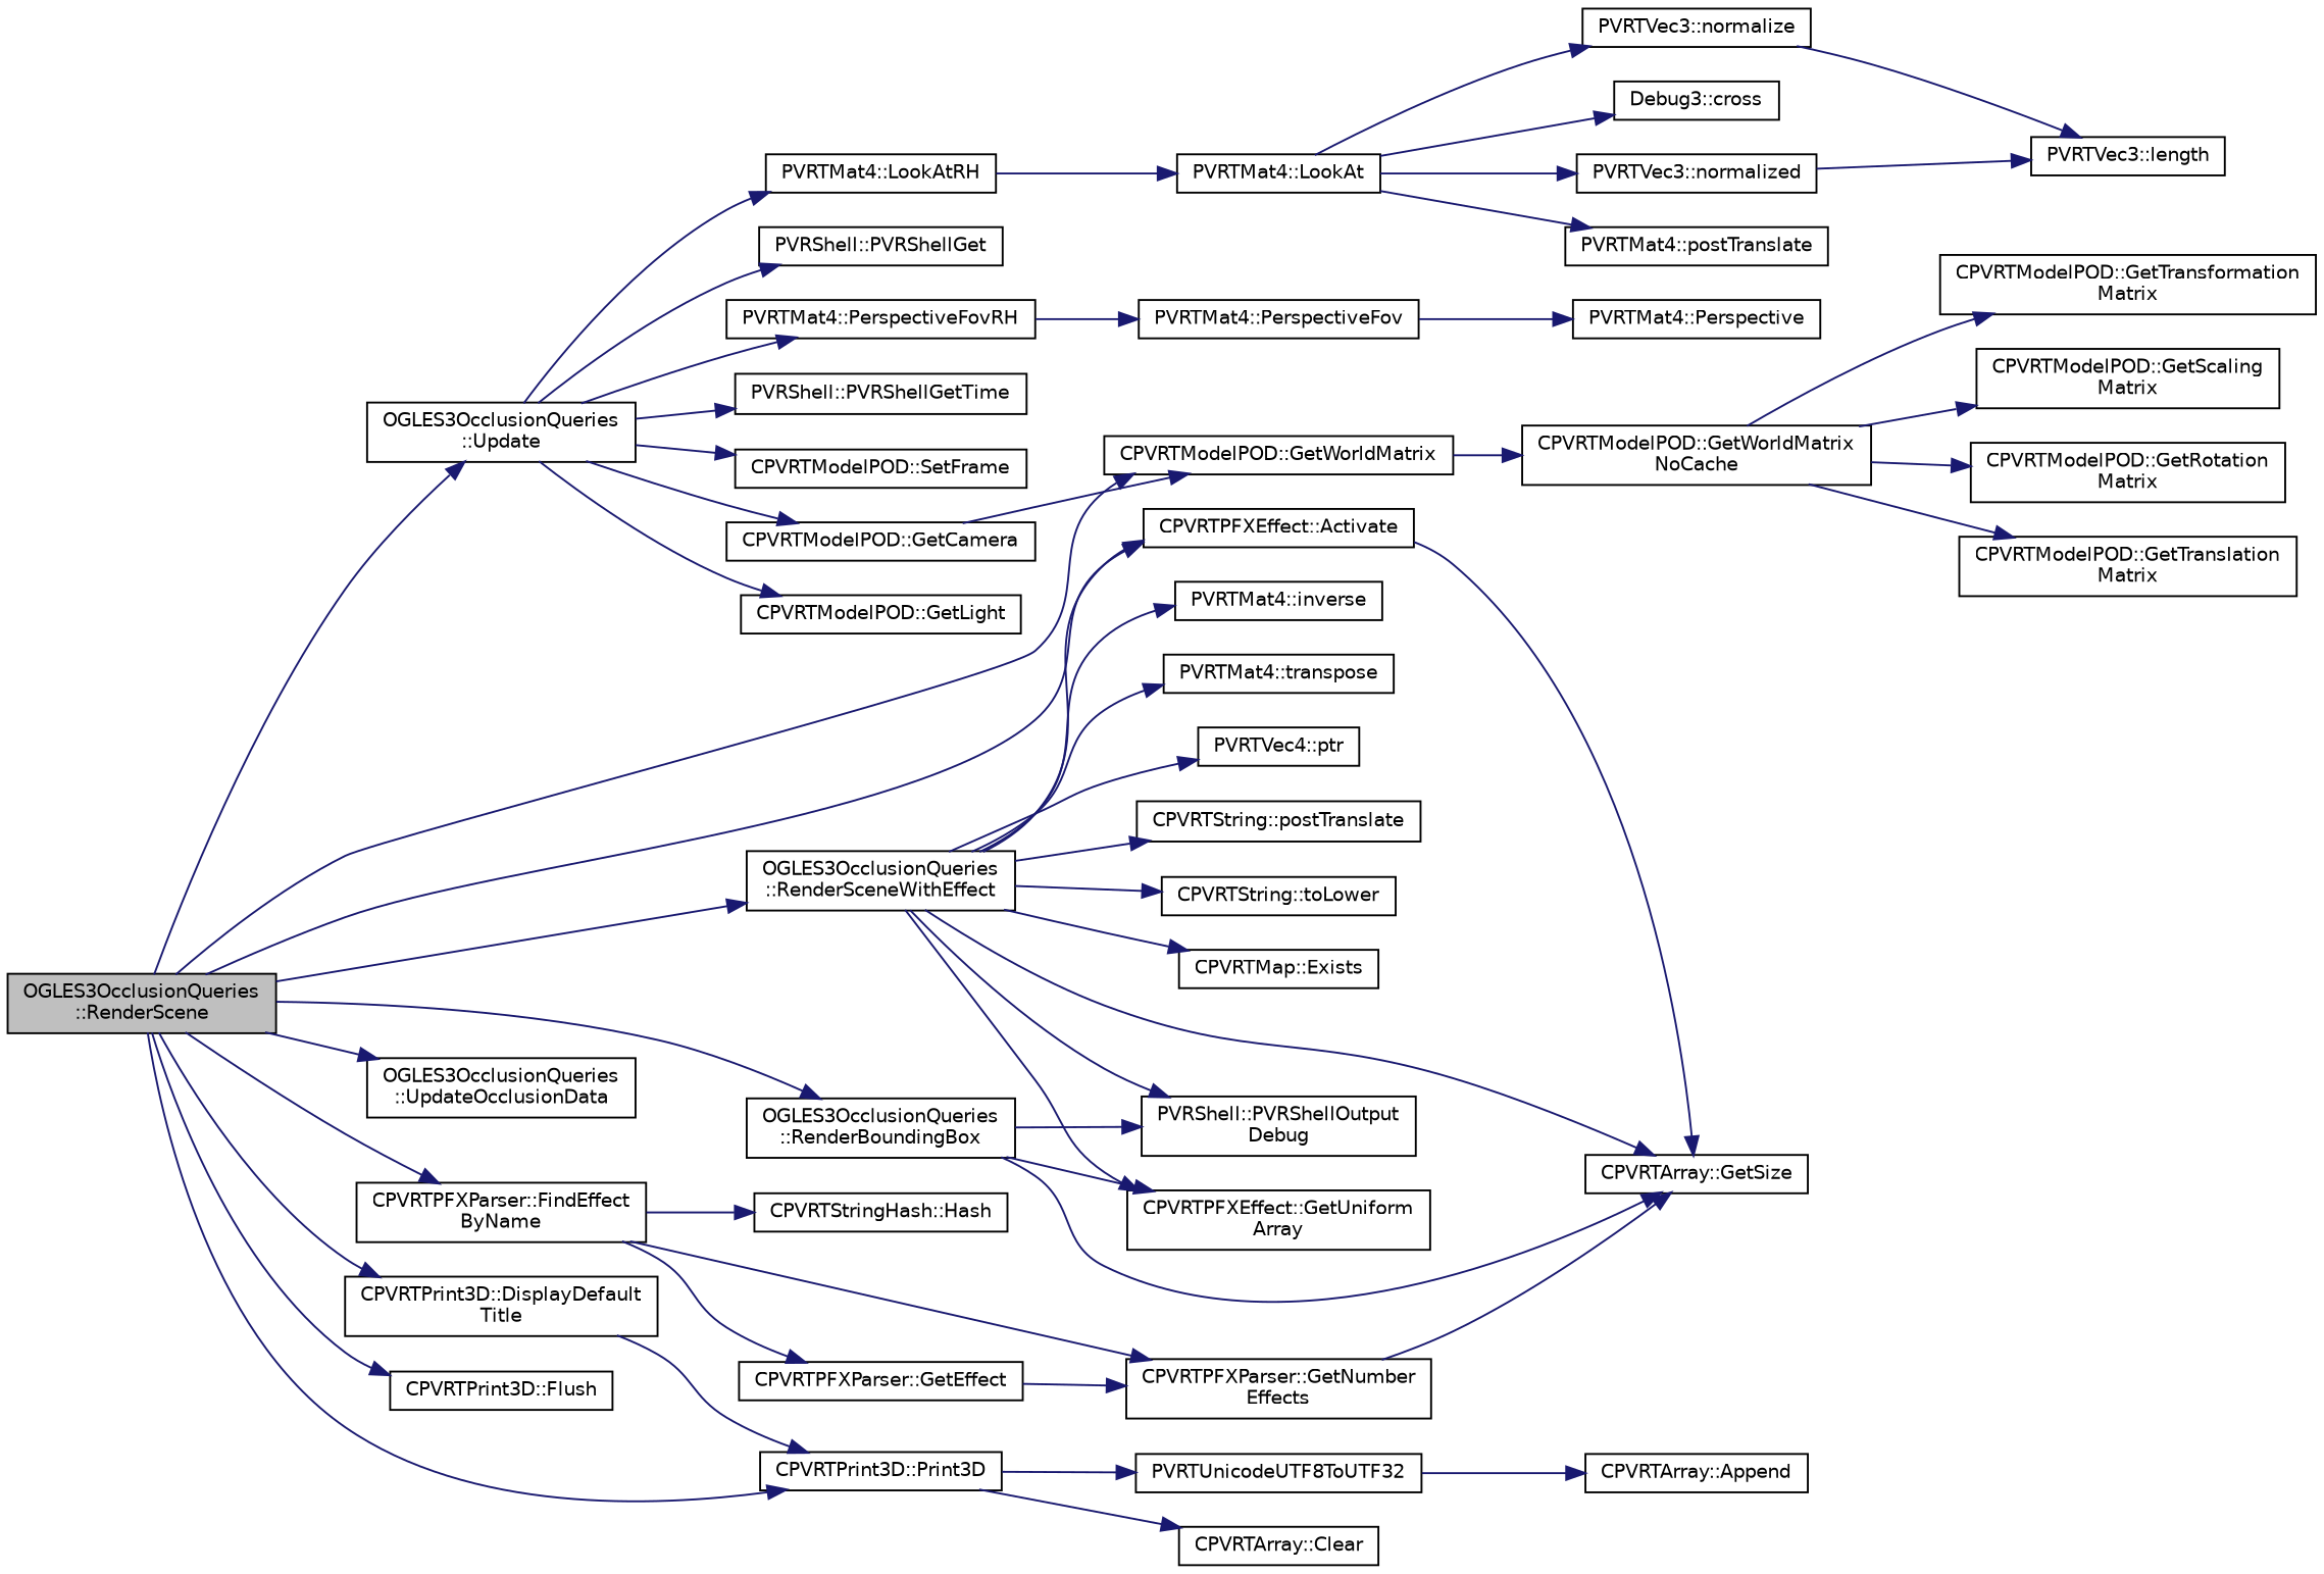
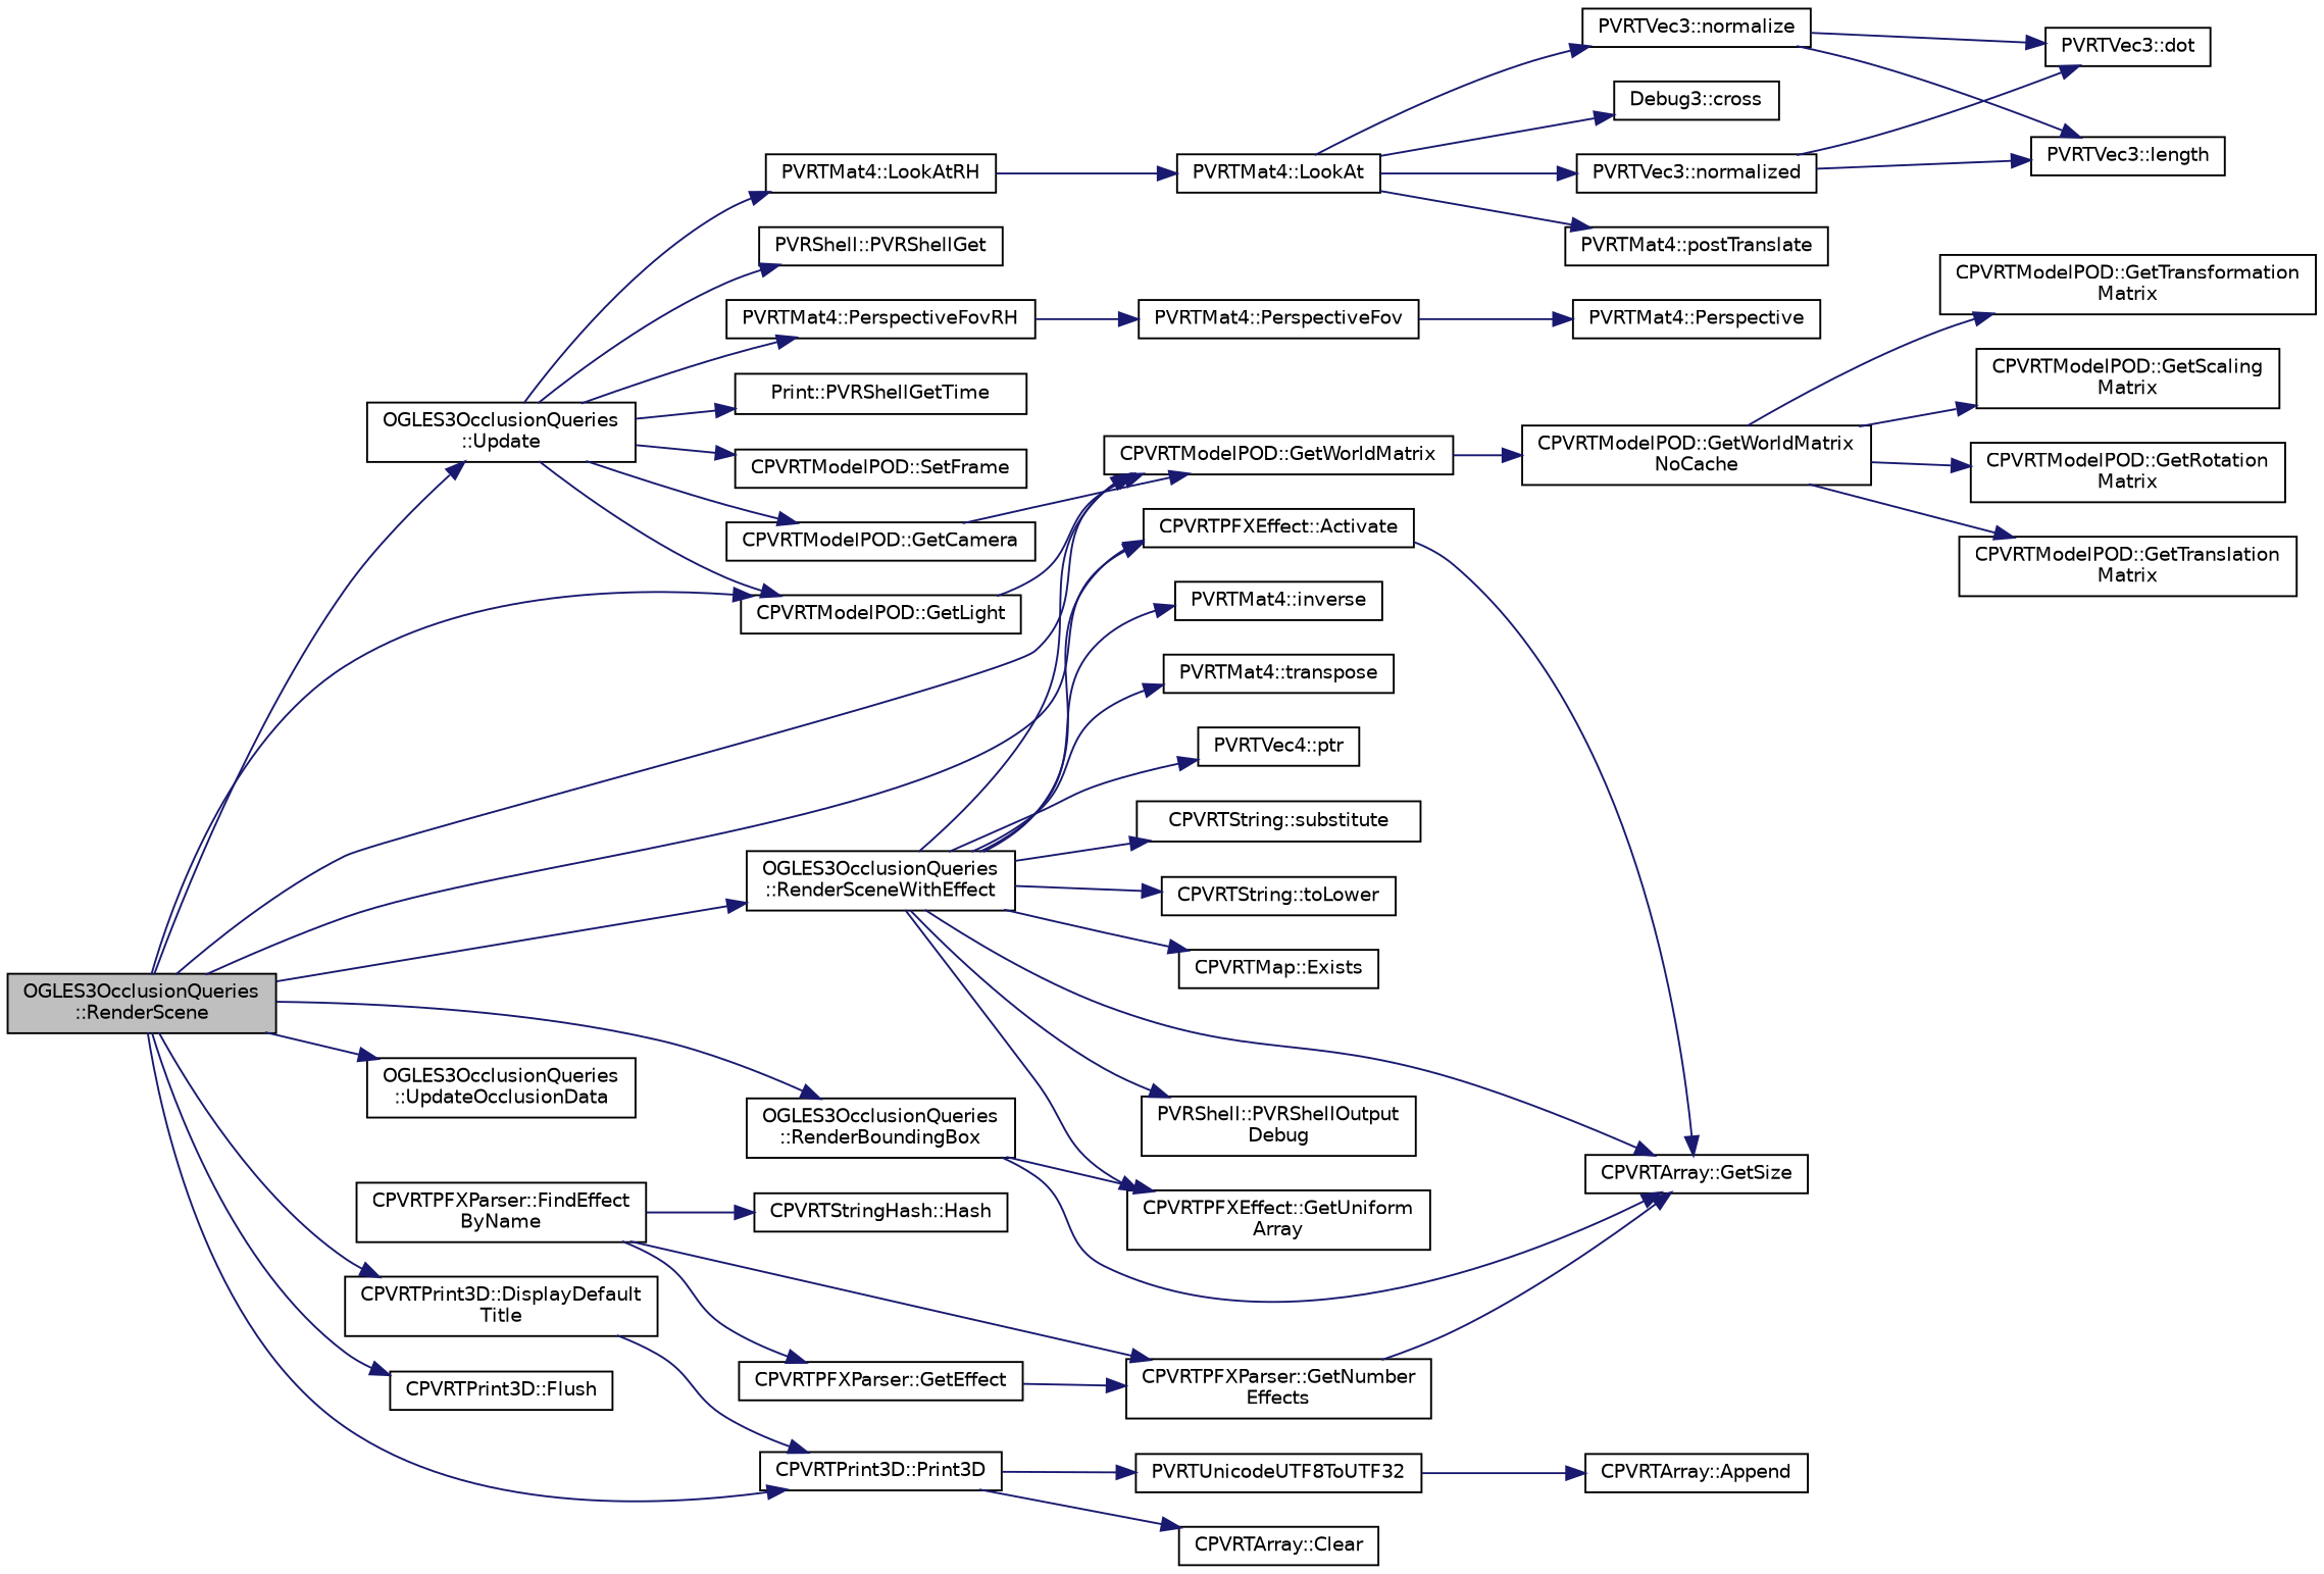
  digraph {
    rankdir=LR
    node [color=black fillcolor=white fontname=Helvetica fontsize=10 shape=record style=filled]
    edge [color=midnightblue fontname=Helvetica fontsize=10 labelfontname=Helvetica labelfontsize=10 style=solid]
    n1 [fillcolor=grey75 fontcolor=black height=0.2 label="OGLES3OcclusionQueries\l::RenderScene" width=0.4]
    n2 [height=0.2 label="OGLES3OcclusionQueries\l::Update" width=0.4]
    n3 [height=0.2 label="CPVRTModelPOD::GetWorldMatrix" width=0.4]
    n4 [height=0.2 label="OGLES3OcclusionQueries\l::RenderSceneWithEffect" width=0.4]
    n5 [height=0.2 label="CPVRTPFXEffect::Activate" width=0.4]
    n6 [height=0.2 label="CPVRTPFXParser::FindEffect\lByName" width=0.4]
    n7 [height=0.2 label="OGLES3OcclusionQueries\l::RenderBoundingBox" width=0.4]
    n8 [height=0.2 label="OGLES3OcclusionQueries\l::UpdateOcclusionData" width=0.4]
    n9 [height=0.2 label="CPVRTPrint3D::DisplayDefault\lTitle" width=0.4]
    n10 [height=0.2 label="CPVRTPrint3D::Print3D" width=0.4]
    n11 [height=0.2 label="CPVRTPrint3D::Flush" width=0.4]
-   n12 [height=0.2 label="PVRShell::PVRShellGetTime" width=0.4]
+   n12 [height=0.2 label="Print::PVRShellGetTime" width=0.4]
    n13 [height=0.2 label="CPVRTModelPOD::SetFrame" width=0.4]
    n14 [height=0.2 label="CPVRTModelPOD::GetCamera" width=0.4]
    n15 [height=0.2 label="PVRTMat4::PerspectiveFovRH" width=0.4]
    n16 [height=0.2 label="PVRShell::PVRShellGet" width=0.4]
    n17 [height=0.2 label="PVRTMat4::LookAtRH" width=0.4]
    n18 [height=0.2 label="CPVRTModelPOD::GetLight" width=0.4]
    n19 [height=0.2 label="CPVRTModelPOD::GetWorldMatrix\lNoCache" width=0.4]
    n20 [height=0.2 label="CPVRTArray::GetSize" width=0.4]
-   n21 [height=0.2 label="CPVRTString::postTranslate" width=0.4]
+   n21 [height=0.2 label="CPVRTString::substitute" width=0.4]
    n22 [height=0.2 label="CPVRTString::toLower" width=0.4]
    n23 [height=0.2 label="CPVRTMap::Exists" width=0.4]
    n24 [height=0.2 label="CPVRTPFXEffect::GetUniform\lArray" width=0.4]
    n25 [height=0.2 label="PVRTMat4::inverse" width=0.4]
    n26 [height=0.2 label="PVRTMat4::transpose" width=0.4]
    n27 [height=0.2 label="PVRTVec4::ptr" width=0.4]
    n28 [height=0.2 label="PVRShell::PVRShellOutput\lDebug" width=0.4]
    n29 [height=0.2 label="CPVRTStringHash::Hash" width=0.4]
    n30 [height=0.2 label="CPVRTPFXParser::GetNumber\lEffects" width=0.4]
    n31 [height=0.2 label="CPVRTPFXParser::GetEffect" width=0.4]
    n32 [height=0.2 label="CPVRTArray::Clear" width=0.4]
    n33 [height=0.2 label=PVRTUnicodeUTF8ToUTF32 width=0.4]
    n34 [height=0.2 label="PVRTMat4::PerspectiveFov" width=0.4]
    n35 [height=0.2 label="PVRTMat4::LookAt" width=0.4]
    n36 [height=0.2 label="CPVRTModelPOD::GetTransformation\lMatrix" width=0.4]
    n37 [height=0.2 label="CPVRTModelPOD::GetScaling\lMatrix" width=0.4]
    n38 [height=0.2 label="CPVRTModelPOD::GetRotation\lMatrix" width=0.4]
    n39 [height=0.2 label="CPVRTModelPOD::GetTranslation\lMatrix" width=0.4]
    n40 [height=0.2 label="PVRTMat4::Perspective" width=0.4]
    n41 [height=0.2 label="PVRTVec3::normalize" width=0.4]
    n42 [height=0.2 label="Debug3::cross" width=0.4]
    n43 [height=0.2 label="PVRTVec3::normalized" width=0.4]
    n44 [height=0.2 label="PVRTMat4::postTranslate" width=0.4]
+   n45 [height=0.2 label="PVRTVec3::dot" width=0.4]
    n46 [height=0.2 label="PVRTVec3::length" width=0.4]
    n47 [height=0.2 label="CPVRTArray::Append" width=0.4]
    n1 -> n2
    n1 -> n3
    n1 -> n4
    n1 -> n5
-   n1 -> n6
+   n1 -> n18
    n1 -> n7
    n1 -> n8
    n1 -> n9
    n1 -> n10
    n1 -> n11
    n2 -> n12
    n2 -> n13
    n2 -> n14
    n2 -> n15
    n2 -> n16
    n2 -> n17
    n2 -> n18
    n3 -> n19
+   n4 -> n3
    n4 -> n5
    n4 -> n20
    n4 -> n21
    n4 -> n22
    n4 -> n23
    n4 -> n24
    n4 -> n25
    n4 -> n26
    n4 -> n27
    n4 -> n28
    n5 -> n20
    n6 -> n29
    n6 -> n30
    n6 -> n31
    n7 -> n20
    n7 -> n24
-   n7 -> n28
    n9 -> n10
    n10 -> n32
    n10 -> n33
    n14 -> n3
    n15 -> n34
    n17 -> n35
+   n18 -> n3
    n19 -> n36
    n19 -> n37
    n19 -> n38
    n19 -> n39
    n30 -> n20
    n31 -> n30
    n33 -> n47
    n34 -> n40
    n35 -> n41
    n35 -> n42
    n35 -> n43
    n35 -> n44
+   n41 -> n45
    n41 -> n46
+   n43 -> n45
    n43 -> n46
  }
